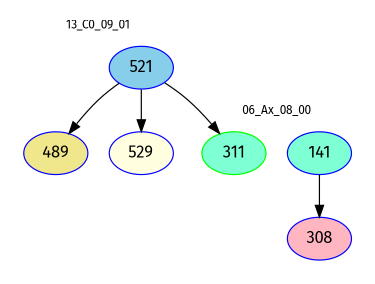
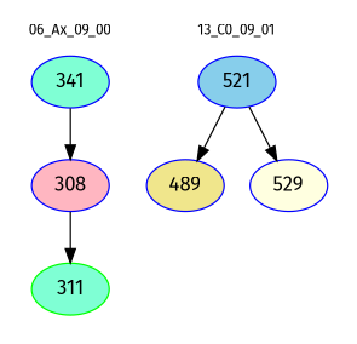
  digraph {
    fontname="Fira Sans"
    node [color=blue fillcolor=aquamarine fontname="Fira Sans" style=filled]
    edge [color=black fontname="Fira Sans"]
    n1 [fillcolor=lightpink label=308]
-   n2 [label=141]
+   n2 [label=341]
    n3 [color=green label=311]
    n4 [fillcolor=skyblue label=521]
    n5 [fillcolor=khaki label=489]
    n6 [fillcolor=lightyellow label=529]
    subgraph cluster_1 {
      color=white
      fontsize=10
-     label="06_Ax_08_00"
+     label="06_Ax_09_00"
      n1
      n2
      n3
    }
    subgraph cluster_2 {
      color=white
      fontsize=10
      label="13_C0_09_01"
      n4
      n5
      n6
    }
-   n4 -> n3
+   n1 -> n3
    n2 -> n1
    n4 -> n5
    n4 -> n6
  }
